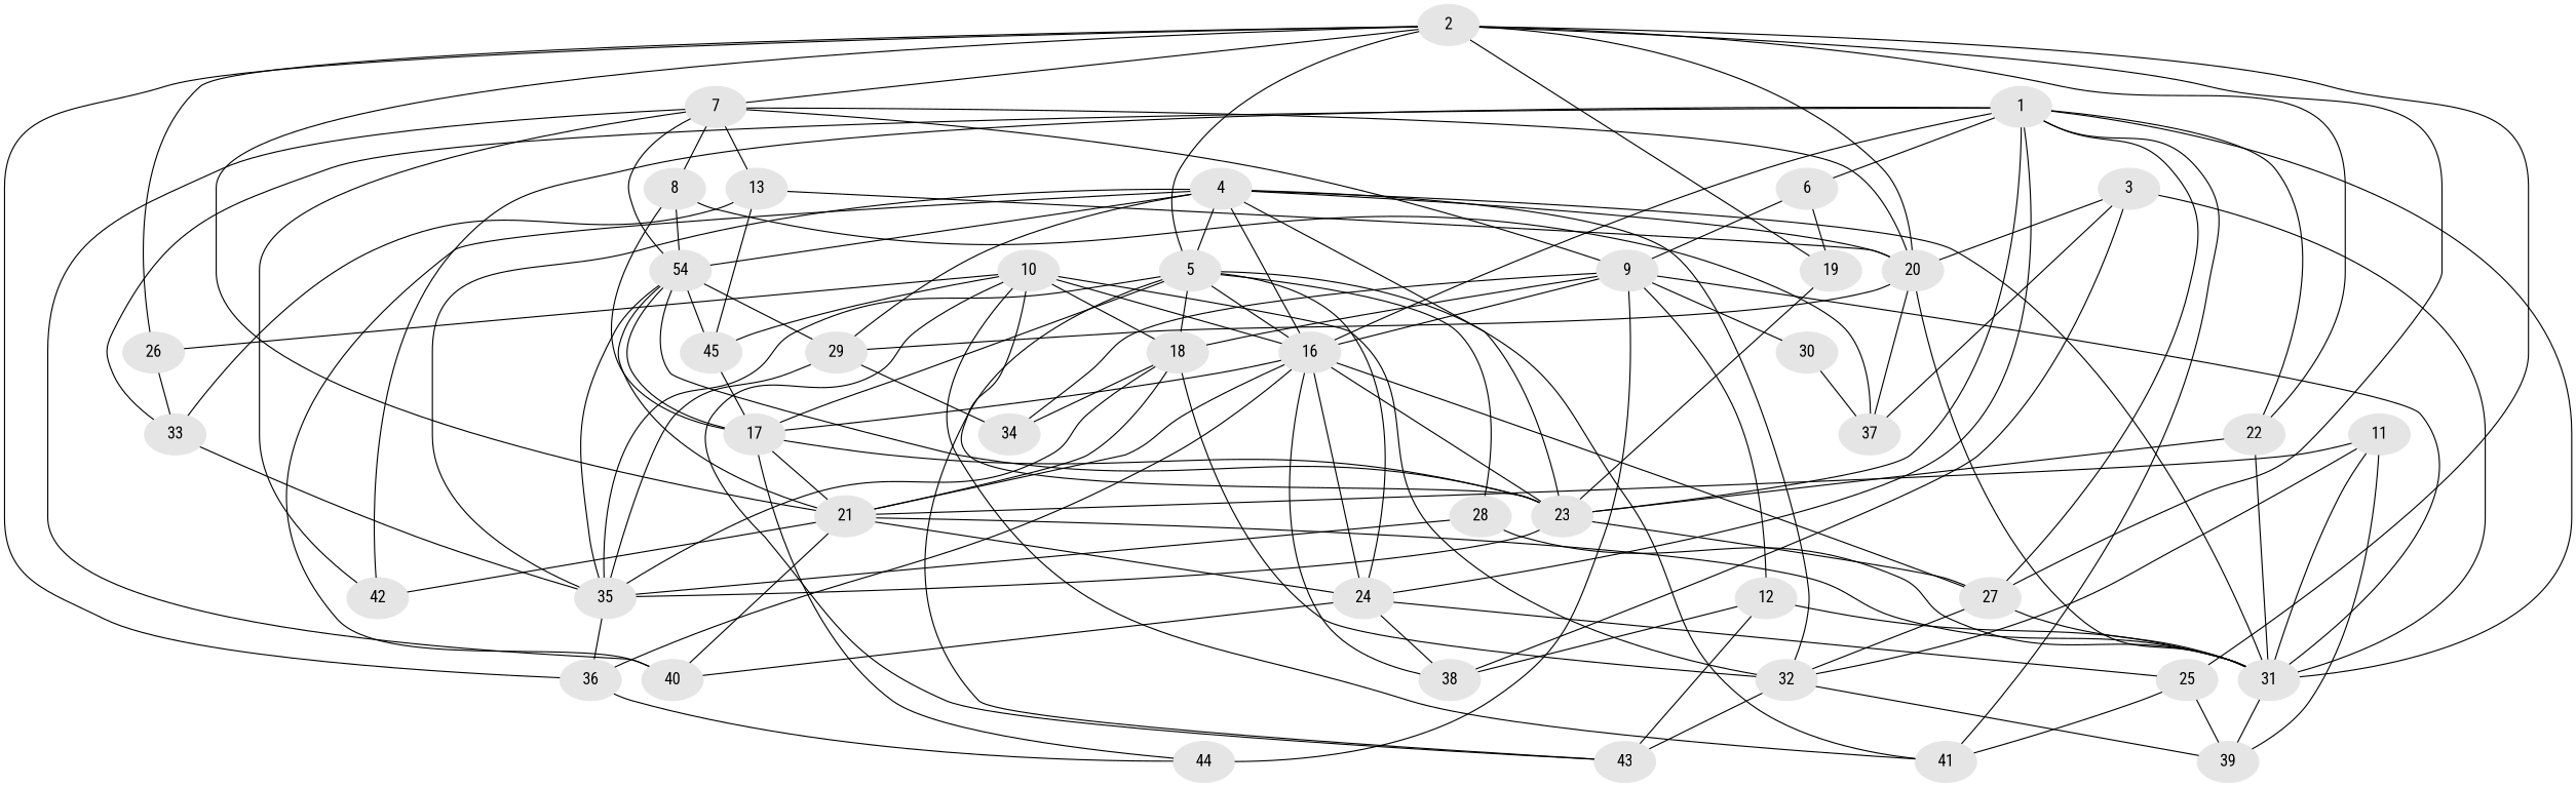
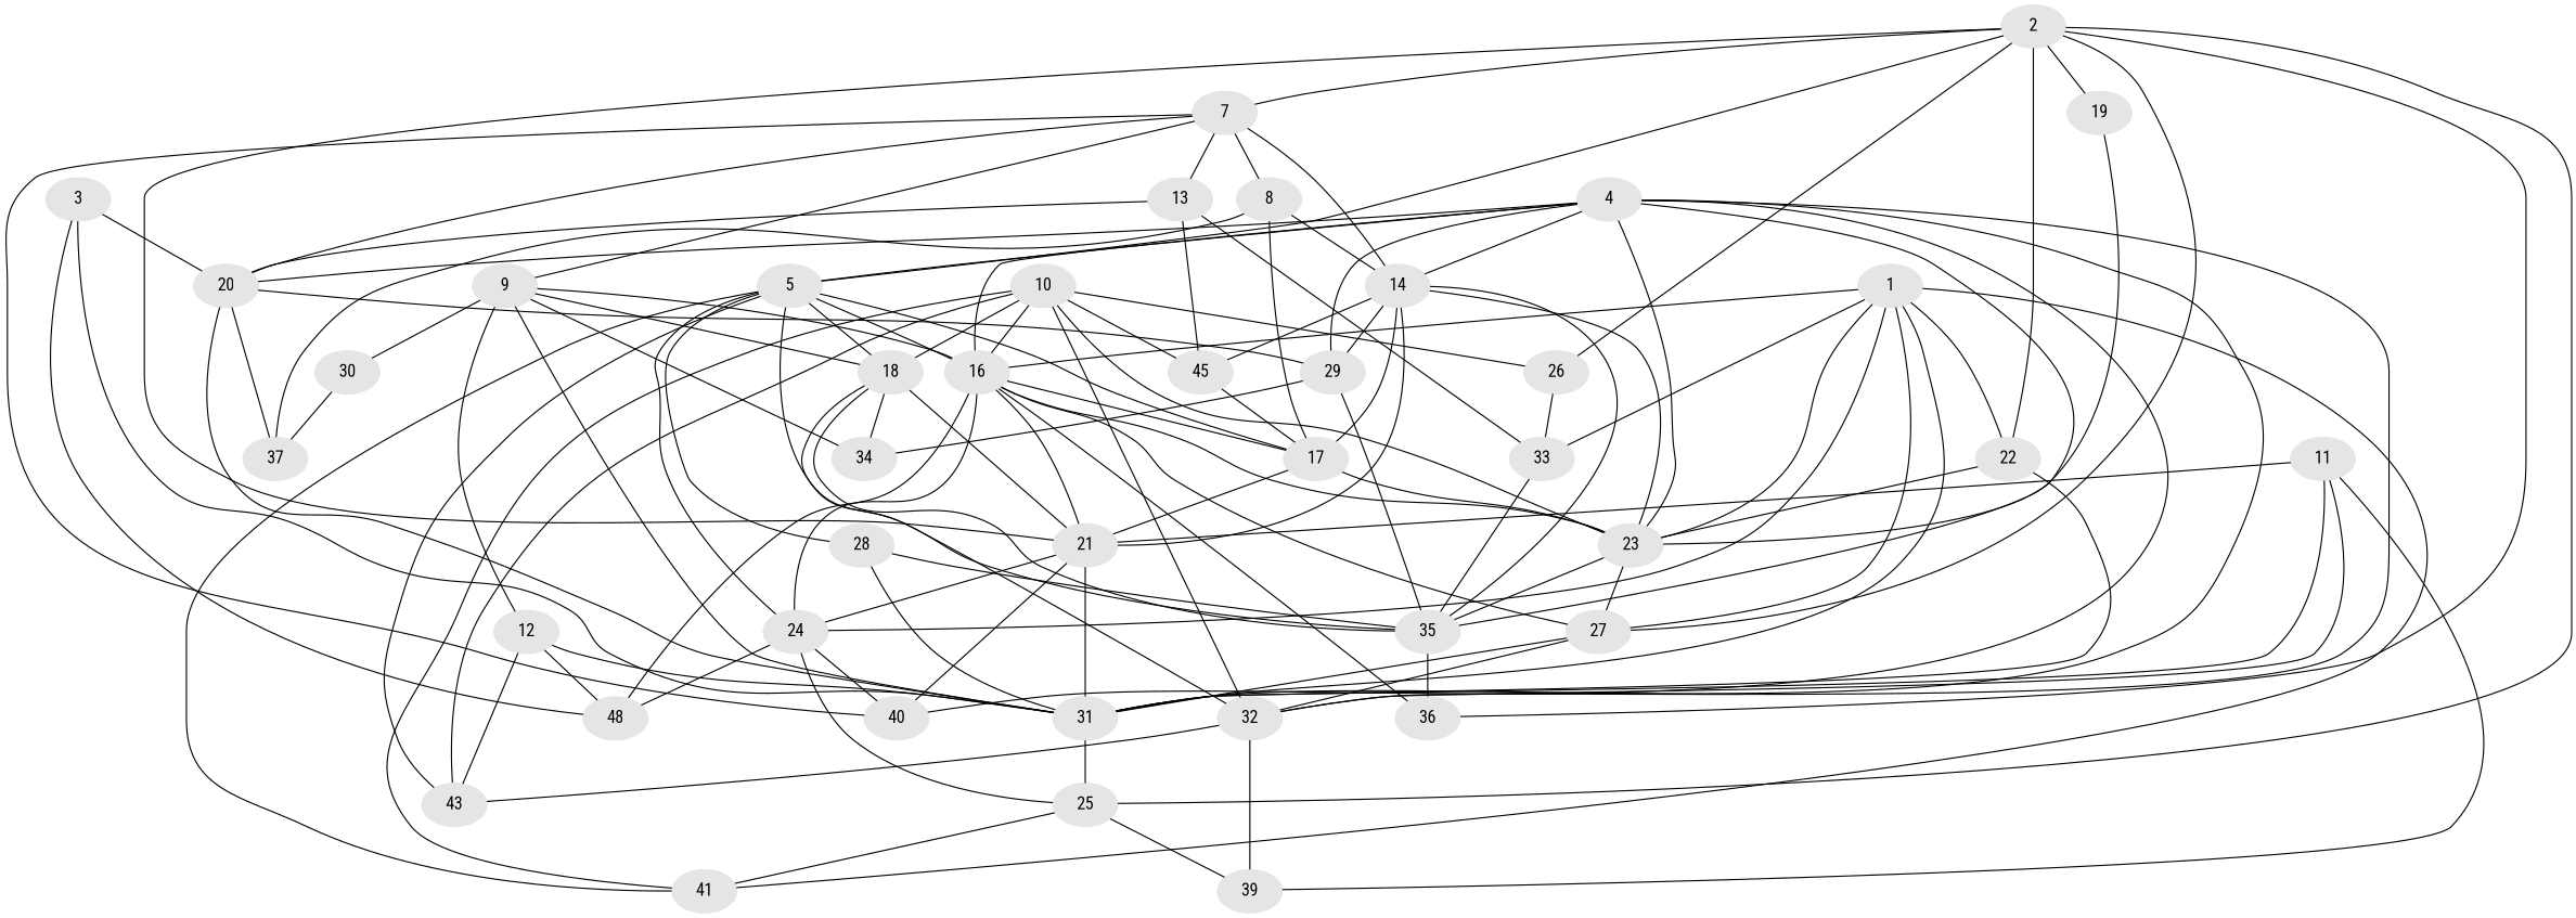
  graph {
    fontname="Roboto Condensed"
    node [color=gray90 fontname="Roboto Condensed" style=filled]
    edge [fontname="Roboto Condensed" weight=1.0]
    1
-   6
    16
    22
    23
    24
    27
    31
    33
    41
-   42
    19
    9
    21
    36
-   38
+   38 [label=48]
    17
    35
    25
    40
    32
    39
    2
    5
    7
    20
    26
    18
    28
    43
-   14 [label=54]
+   14
    8
    13
    37
    29
-   44
    3
    4
    n39 [label=45]
    34
    12
    30
    10
    11
-   1 -- 6
    1 -- 16
    1 -- 22
    1 -- 23
    1 -- 24
    1 -- 27
    1 -- 31
    1 -- 33
    1 -- 41
-   1 -- 42
-   6 -- 19
-   6 -- 9
    16 -- 23 [weight=2.0]
    16 -- 24 [weight=2.0]
    16 -- 27
    16 -- 21
    16 -- 36
    16 -- 38
    16 -- 17
    22 -- 23
    22 -- 31
    23 -- 27
    23 -- 35
    24 -- 38
    24 -- 25
    24 -- 40
    27 -- 31
    27 -- 32
-   31 -- 39
+   31 -- 25
    33 -- 35
    19 -- 23
    9 -- 16
    9 -- 31
    9 -- 18
-   9 -- 44 [weight=2.0]
    9 -- 34
    9 -- 12
    9 -- 30 [weight=3.0]
    21 -- 24
    21 -- 31
-   21 -- 42
    21 -- 40
-   36 -- 44
    17 -- 23
    17 -- 21
-   17 -- 44
    35 -- 36
    25 -- 41
    25 -- 39
    32 -- 39
    32 -- 43
    2 -- 22
    2 -- 27
    2 -- 19 [weight=2.0]
    2 -- 21
    2 -- 36
    2 -- 25
    2 -- 5
    2 -- 7 [weight=2.0]
-   2 -- 20
    2 -- 26
    5 -- 16
    5 -- 24
    5 -- 41
    5 -- 17
    5 -- 35 [weight=2.0]
    5 -- 18
    5 -- 28
    5 -- 43
-   7 -- 42 [weight=2.0]
    7 -- 9
    7 -- 40
    7 -- 20
    7 -- 14
    7 -- 8
    7 -- 13
    20 -- 31
    20 -- 37
    20 -- 29
    26 -- 33
    18 -- 21
    18 -- 35
    18 -- 32
    18 -- 34 [weight=2.0]
    28 -- 31
    28 -- 35 [weight=2.0]
    14 -- 23
    14 -- 21
    14 -- 17
    14 -- 35
    14 -- 29 [weight=2.0]
    14 -- n39 [weight=3.0]
    8 -- 17
    8 -- 14
    8 -- 37
    13 -- 33
    13 -- 20
    13 -- n39
    29 -- 35
    29 -- 34
    3 -- 31
    3 -- 38
    3 -- 20
-   3 -- 37
    4 -- 16
    4 -- 23
    4 -- 31
    4 -- 35 [weight=2.0]
    4 -- 40
    4 -- 32
    4 -- 5 [weight=2.0]
    4 -- 20
    4 -- 14
    4 -- 29
    n39 -- 17
    12 -- 31
    12 -- 38
    12 -- 43
    30 -- 37
    10 -- 16
    10 -- 23 [weight=2.0]
    10 -- 41
    10 -- 32 [weight=2.0]
    10 -- 26
    10 -- 18
    10 -- 43
    10 -- n39
    11 -- 31
    11 -- 21
    11 -- 32
    11 -- 39
  }
